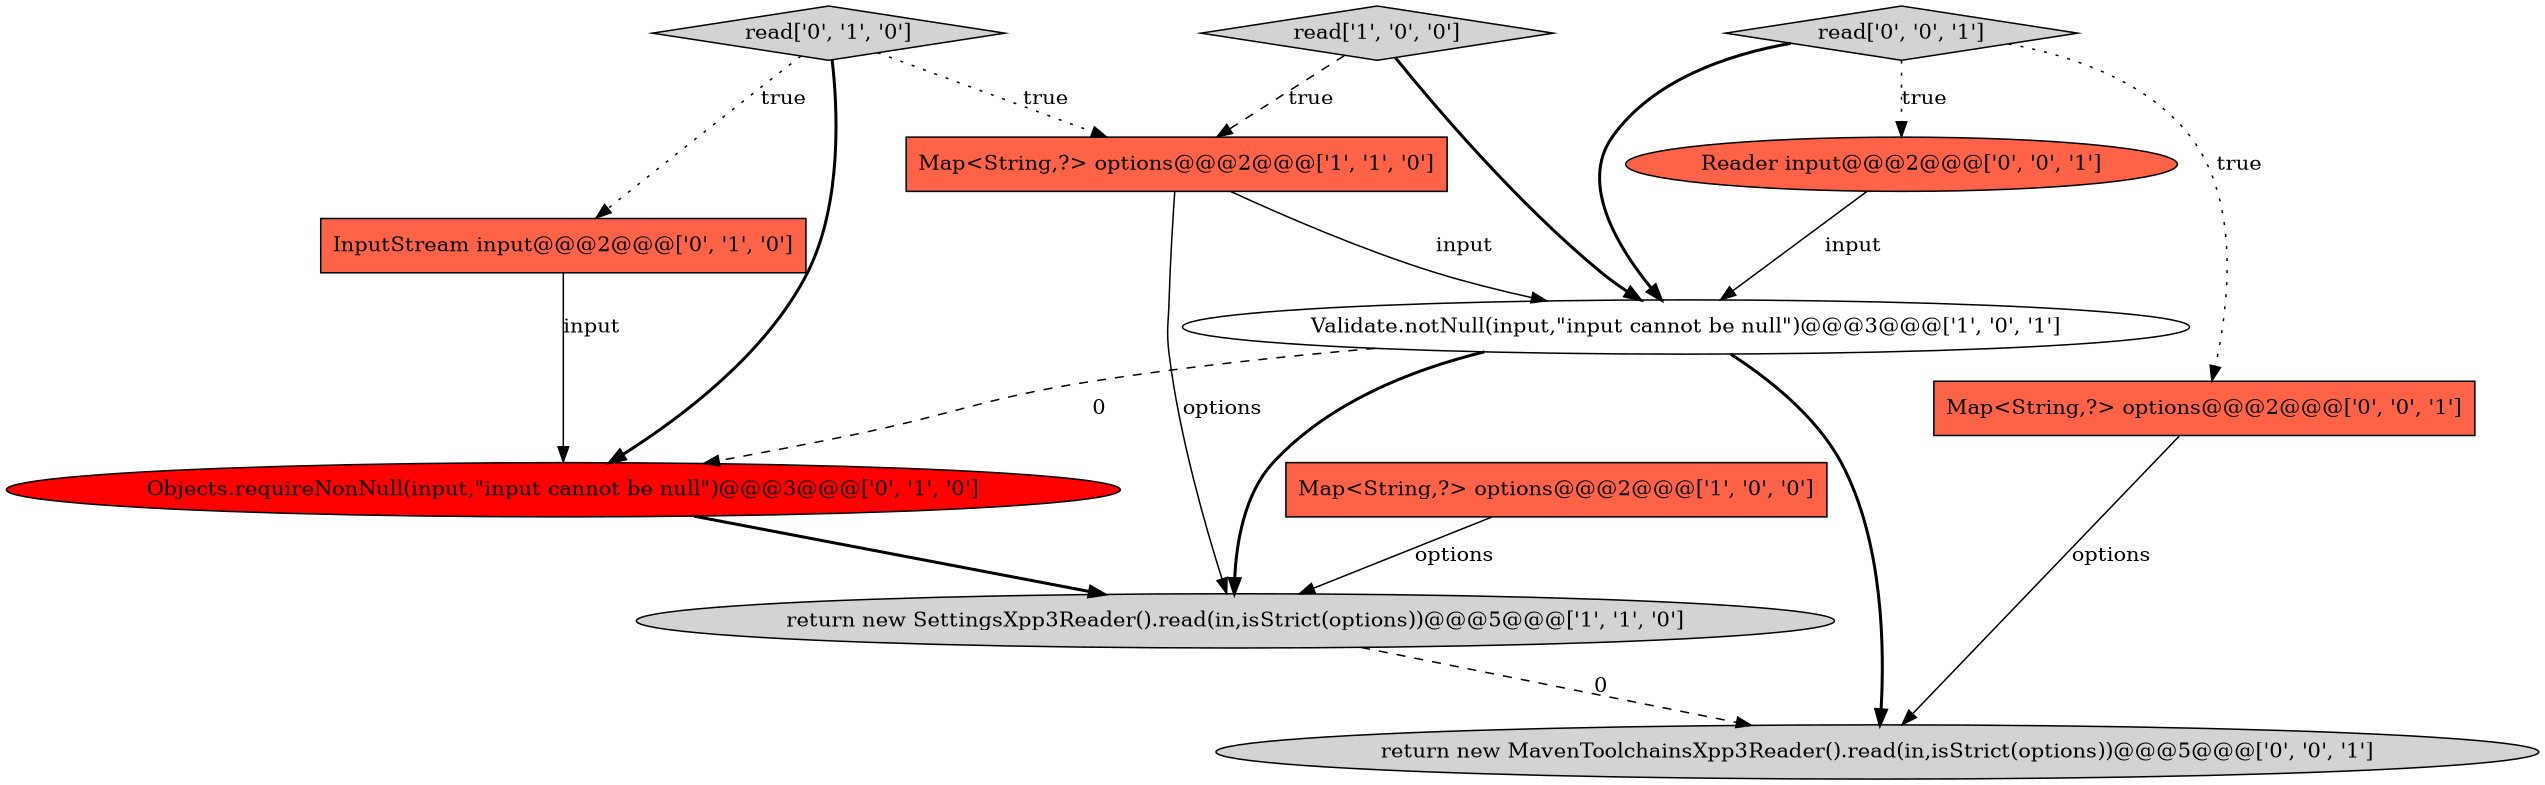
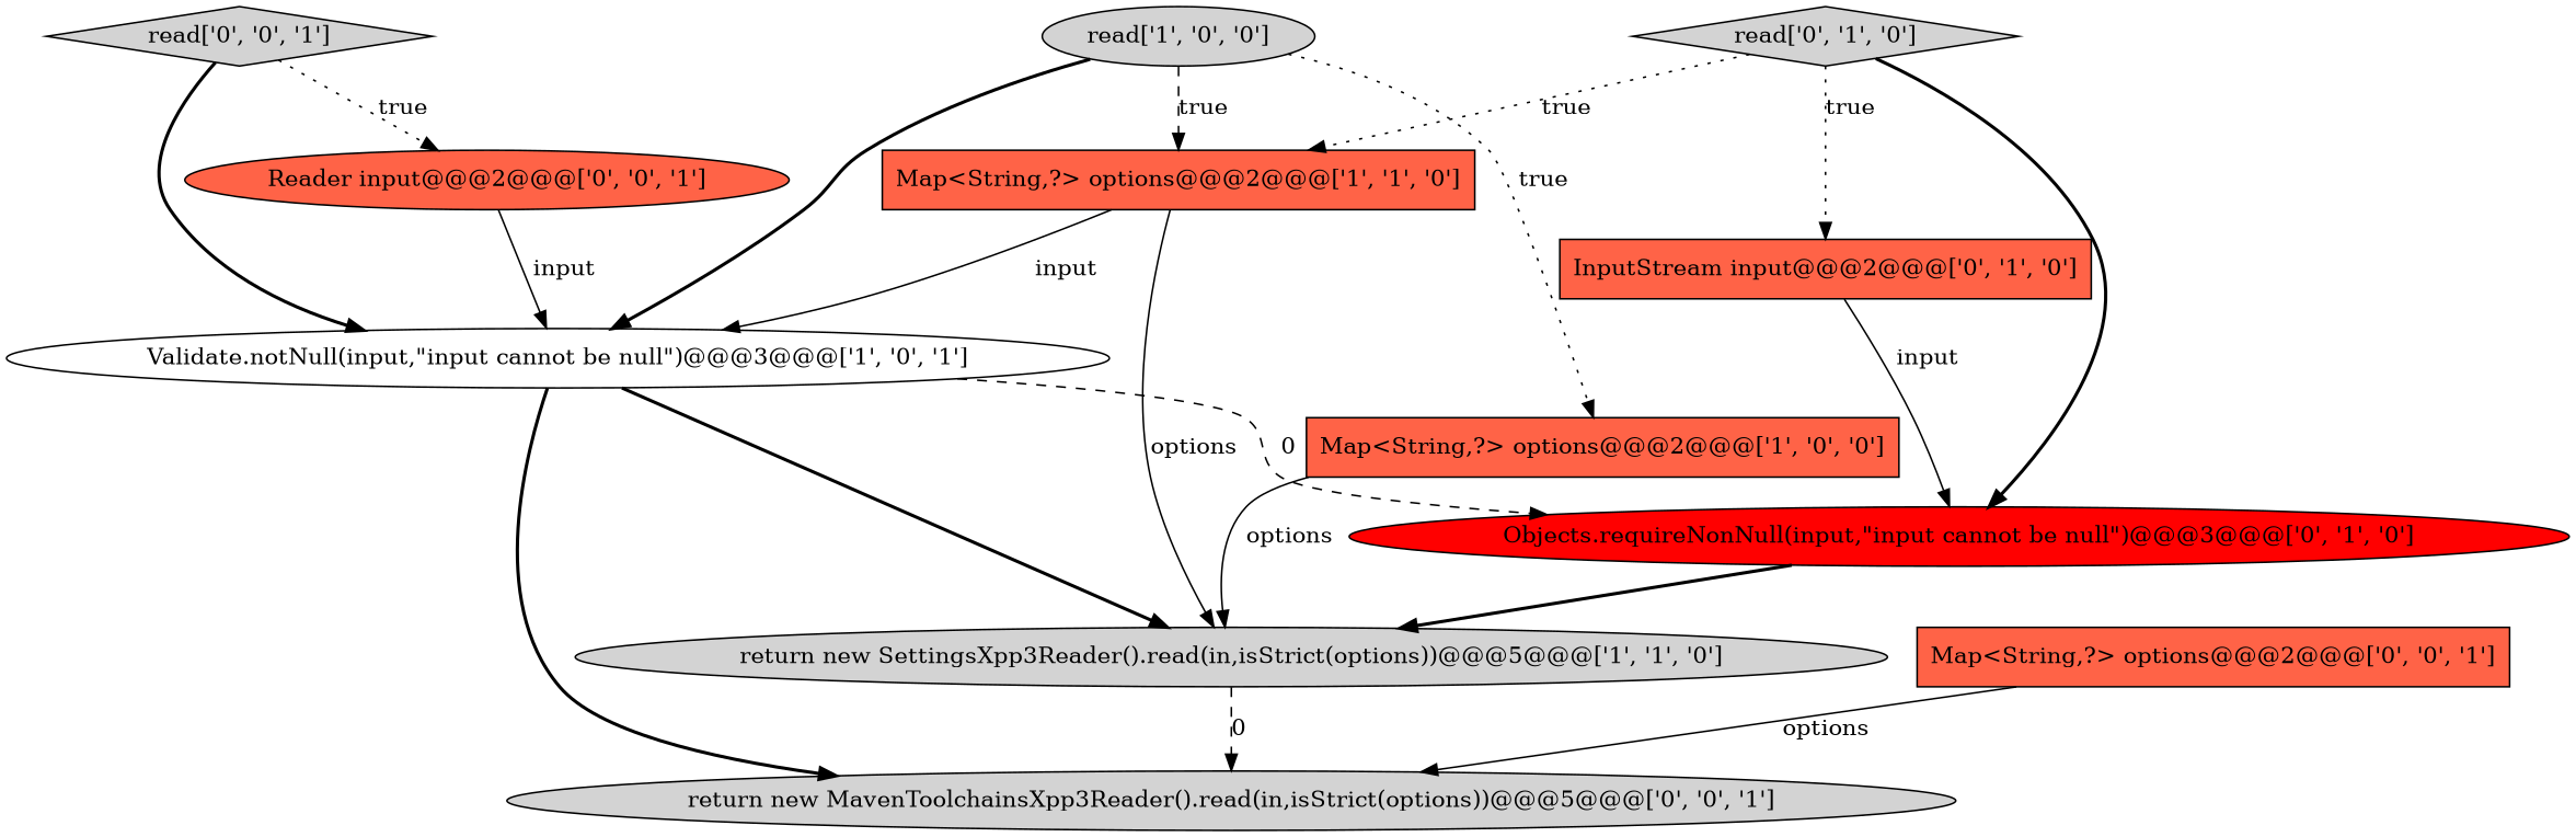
  digraph {
    node [fillcolor=lightgray shape=ellipse style=filled]
    edge [style=bold]
    n1 [label="read['0', '1', '0']" shape=diamond]
    n2 [fillcolor=tomato label="InputStream input@@@2@@@['0', '1', '0']" shape=box]
    n3 [fillcolor=tomato label="Map<String,?> options@@@2@@@['1', '1', '0']" shape=box]
    n4 [fillcolor=red label="Objects.requireNonNull(input,\"input cannot be null\")@@@3@@@['0', '1', '0']"]
    n5 [label="return new SettingsXpp3Reader().read(in,isStrict(options))@@@5@@@['1', '1', '0']"]
    n6 [fillcolor=white label="Validate.notNull(input,\"input cannot be null\")@@@3@@@['1', '0', '1']"]
    n7 [label="return new MavenToolchainsXpp3Reader().read(in,isStrict(options))@@@5@@@['0', '0', '1']"]
    n8 [fillcolor=tomato label="Map<String,?> options@@@2@@@['0', '0', '1']" shape=box]
    n9 [fillcolor=tomato label="Map<String,?> options@@@2@@@['1', '0', '0']" shape=box]
    n10 [fillcolor=tomato label="Reader input@@@2@@@['0', '0', '1']"]
    n11 [label="read['0', '0', '1']" shape=diamond]
-   n12 [label="read['1', '0', '0']" shape=diamond]
+   n12 [label="read['1', '0', '0']"]
    n1 -> n2 [label=true style=dotted]
    n1 -> n3 [label=true style=dotted]
    n1 -> n4
    n2 -> n4 [label=input style=solid]
    n3 -> n5 [label=options style=solid]
    n3 -> n6 [label=input style=solid]
    n4 -> n5
    n5 -> n7 [label=0 style=dashed]
    n6 -> n4 [label=0 style=dashed]
    n6 -> n5
    n6 -> n7
    n8 -> n7 [label=options style=solid]
    n9 -> n5 [label=options style=solid]
    n10 -> n6 [label=input style=solid]
    n11 -> n6
-   n11 -> n8 [label=true style=dotted]
    n11 -> n10 [label=true style=dotted]
    n12 -> n3 [label=true style=dashed]
    n12 -> n6
+   n12 -> n9 [label=true style=dotted]
  }
